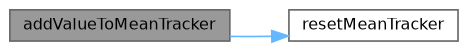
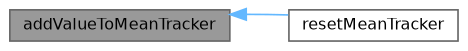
  digraph {
    rankdir=LR
    node [fontname=Helvetica fontsize=10 shape=box style=filled]
    n1 [color=gray40 fillcolor=grey60 fontcolor=black height=0.2 label=addValueToMeanTracker width=0.4]
    n2 [color=grey40 fillcolor=white height=0.2 label=resetMeanTracker width=0.4]
-   n1 -> n2 [color=steelblue1 fontname=Helvetica fontsize=10 labelfontname=Helvetica labelfontsize=10 style=solid]
+   n2 -> n1 [color=steelblue1 fontname=Helvetica fontsize=10 labelfontname=Helvetica labelfontsize=10 style=solid]
  }
